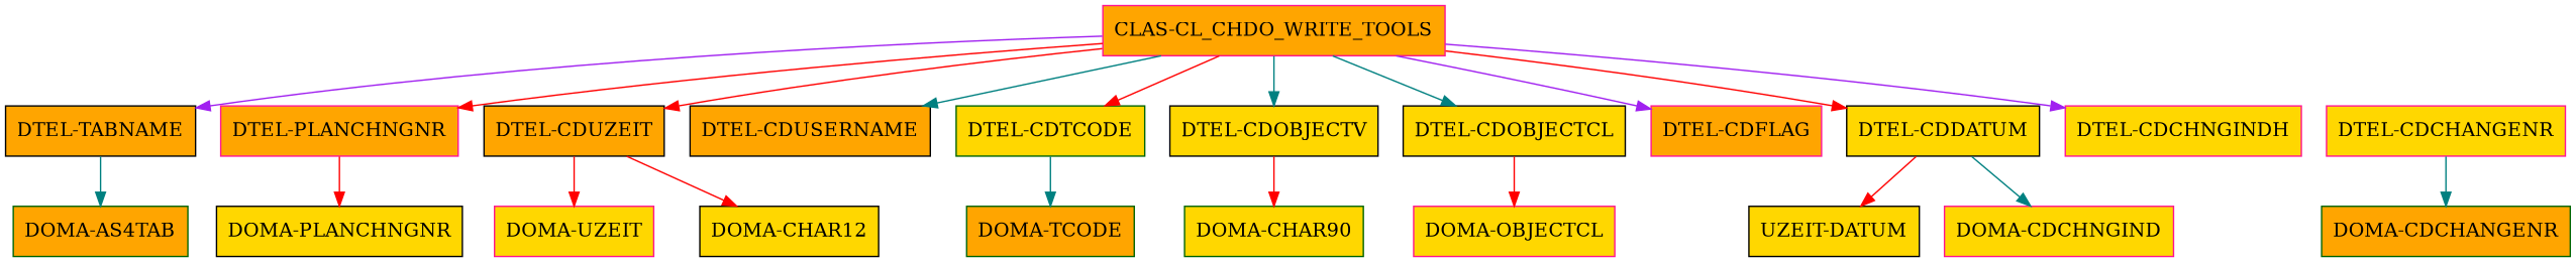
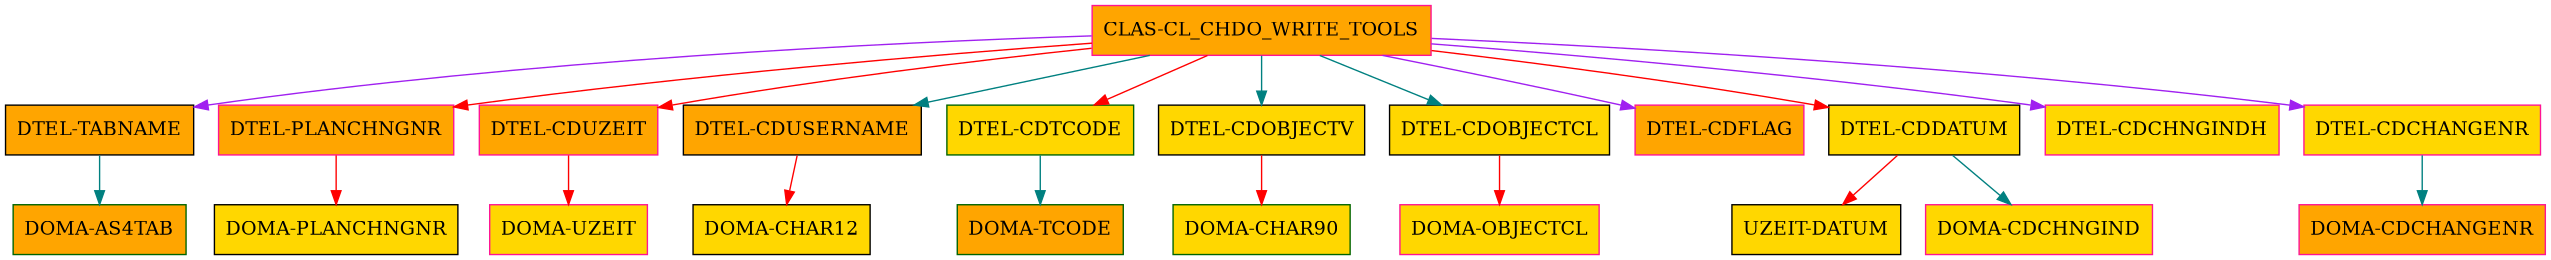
  digraph {
    node [color=black fillcolor=gold shape=box style=filled]
    edge [color=red]
    "CLAS-CL_CHDO_WRITE_TOOLS" [color=deeppink fillcolor=orange]
    "DTEL-TABNAME" [fillcolor=orange]
    "DTEL-PLANCHNGNR" [color=deeppink fillcolor=orange]
-   "DTEL-CDUZEIT" [fillcolor=orange]
+   "DTEL-CDUZEIT" [color=deeppink fillcolor=orange]
    "DTEL-CDUSERNAME" [fillcolor=orange]
    "DTEL-CDTCODE" [color=darkgreen]
    "DTEL-CDOBJECTV"
    "DTEL-CDOBJECTCL"
    "DTEL-CDFLAG" [color=deeppink fillcolor=orange]
    "DTEL-CDDATUM"
    "DTEL-CDCHNGINDH" [color=deeppink]
    "DTEL-CDCHANGENR" [color=deeppink]
    "DOMA-AS4TAB" [color=darkgreen fillcolor=orange]
    "DOMA-PLANCHNGNR"
    "DOMA-UZEIT" [color=deeppink]
    "DOMA-CHAR12"
    "DOMA-TCODE" [color=darkgreen fillcolor=orange]
    "DOMA-CHAR90" [color=darkgreen]
    "DOMA-OBJECTCL" [color=deeppink]
    n20 [label="UZEIT-DATUM"]
    "DOMA-CDCHNGIND" [color=deeppink]
-   "DOMA-CDCHANGENR" [color=darkgreen fillcolor=orange]
+   "DOMA-CDCHANGENR" [color=deeppink fillcolor=orange]
    "CLAS-CL_CHDO_WRITE_TOOLS" -> "DTEL-TABNAME" [color=purple]
    "CLAS-CL_CHDO_WRITE_TOOLS" -> "DTEL-PLANCHNGNR"
    "CLAS-CL_CHDO_WRITE_TOOLS" -> "DTEL-CDUZEIT"
    "CLAS-CL_CHDO_WRITE_TOOLS" -> "DTEL-CDUSERNAME" [color=teal]
    "CLAS-CL_CHDO_WRITE_TOOLS" -> "DTEL-CDTCODE"
    "CLAS-CL_CHDO_WRITE_TOOLS" -> "DTEL-CDOBJECTV" [color=teal]
    "CLAS-CL_CHDO_WRITE_TOOLS" -> "DTEL-CDOBJECTCL" [color=teal]
    "CLAS-CL_CHDO_WRITE_TOOLS" -> "DTEL-CDFLAG" [color=purple]
    "CLAS-CL_CHDO_WRITE_TOOLS" -> "DTEL-CDDATUM"
    "CLAS-CL_CHDO_WRITE_TOOLS" -> "DTEL-CDCHNGINDH" [color=purple]
+   "CLAS-CL_CHDO_WRITE_TOOLS" -> "DTEL-CDCHANGENR" [color=purple]
    "DTEL-TABNAME" -> "DOMA-AS4TAB" [color=teal]
    "DTEL-PLANCHNGNR" -> "DOMA-PLANCHNGNR"
    "DTEL-CDUZEIT" -> "DOMA-UZEIT"
-   "DTEL-CDUZEIT" -> "DOMA-CHAR12"
+   "DTEL-CDUSERNAME" -> "DOMA-CHAR12"
    "DTEL-CDTCODE" -> "DOMA-TCODE" [color=teal]
    "DTEL-CDOBJECTV" -> "DOMA-CHAR90"
    "DTEL-CDOBJECTCL" -> "DOMA-OBJECTCL"
    "DTEL-CDDATUM" -> n20
    "DTEL-CDDATUM" -> "DOMA-CDCHNGIND" [color=teal]
    "DTEL-CDCHANGENR" -> "DOMA-CDCHANGENR" [color=teal]
  }
